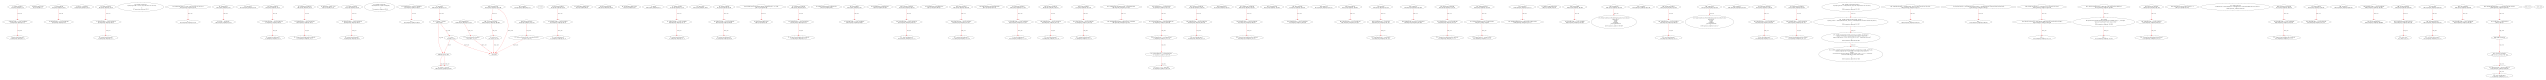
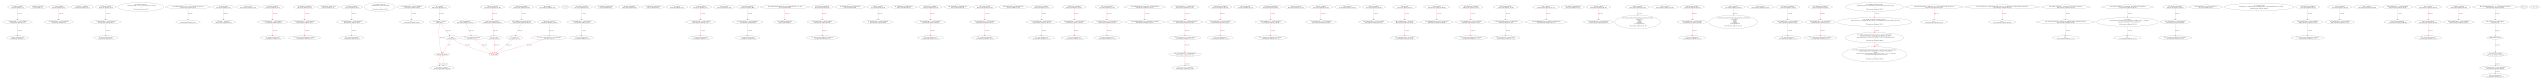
  digraph {
    fontname=Nunito
    node [fontname=Nunito type_label=expression_statement]
    edge [color=red controlflow_type=next_line edge_type=CFG_edge fontname=Nunito]
    n1 [label="2_ sendto_txorigin21\n13-function_definition-3-6" type_label=function_definition]
    n2 [label="3_ require (tx.origin == owner_txorigin21);\n29-expression_statement-4-4"]
    n3 [label="4_ receiver.transfer(amount);\n38-expression_statement-5-5"]
    n4 [label="6_ address public owner;\n45-new_variable-7-7" type_label=new_variable]
    n5 [label="7_ bug_txorigin40\n50-function_definition-8-10" type_label=function_definition]
    n6 [label="8_ require(tx.origin == owner_txorigin40);\n58-expression_statement-9-9"]
    n7 [label="12_ owner = msg.sender;\n79-expression_statement-13-13"]
    n8 [label="14_ sendto_txorigin17\n85-function_definition-15-38" type_label=function_definition]
    n9 [label="15_ require (tx.origin == owner_txorigin17);\n101-expression_statement-16-16"]
    n10 [label="16_ receiver.transfer(amount);\n110-expression_statement-17-17"]
    n11 [label="18_ modifier onlyOwner() {\n        require(msg.sender == owner, \"only the owner can call this\");\n        _;\n    }\n117-expression_statement-19-22"]
    n12 [label="19_ require(msg.sender == owner, \"only the owner can call this\");\n120-expression_statement-20-20"]
    n13 [label="20_ _;\n132-expression_statement-21-21"]
    n14 [label="22_ changeOwner\n134-function_definition-23-26" type_label=function_definition]
    n15 [label="23_ owner = _newOwner;\n144-expression_statement-24-24"]
    n16 [label="22_ onlyOwner\n141-expression_statement-23-23"]
    n17 [label="26_ sendto_txorigin37\n156-function_definition-27-30" type_label=function_definition]
    n18 [label="27_ require (tx.origin == owner_txorigin37);\n172-expression_statement-28-28"]
    n19 [label="28_ receiver.transfer(amount);\n181-expression_statement-29-29"]
    n20 [label="32_ withdrawAll_txorigin10\n194-function_definition-33-36" type_label=function_definition]
    n21 [label="33_ require(tx.origin == owner_txorigin10);\n206-expression_statement-34-34"]
    n22 [label="34_ _recipient.transfer(address(this).balance);\n215-expression_statement-35-35"]
    n23 [label="36_ bool public isActive = true;\n226-new_variable-37-37" type_label=new_variable]
    n24 [label="37_ sendto_txorigin33\n233-function_definition-38-41" type_label=function_definition]
    n25 [label="38_ require (tx.origin == owner_txorigin33);\n249-expression_statement-39-39"]
    n26 [label="39_ receiver.transfer(amount);\n258-expression_statement-40-40"]
    n27 [label="42_ modifier onlyActive() {\n        require(isActive, \"contract is stopped\");\n        _;\n    }\n271-expression_statement-43-46"]
    n28 [label="43_ require(isActive, \"contract is stopped\");\n274-expression_statement-44-44"]
    n29 [label="44_ _;\n282-expression_statement-45-45"]
    n30 [label="46_ setIsActive\n284-function_definition-47-51" type_label=function_definition]
    n31 [label="47_ if__isActive == isActive\n294-if-48-48" type_label=if]
    n32 [label="47_ return;\n298-return-48-48" type_label=return]
    "(2010, (47, 8), (47, 42))" [type_label=""]
    n34 [label="46_ onlyOwner\n291-expression_statement-47-47"]
    n35 [label="0_ exit_node" type_label=exit]
    n36 [label="48_ isActive = _isActive;\n299-expression_statement-49-49"]
    n37 [label="47_ end_if" type_label=end_if]
    n38 [label="51_ transferTo_txorigin3\n307-function_definition-52-55" type_label=function_definition]
    n39 [label="52_ require(tx.origin == owner_txorigin3);\n323-expression_statement-53-53"]
    n40 [label="53_ to.call.value(amount);\n332-expression_statement-54-54"]
    n41 [label="57_ uint16 public ASSET_TYPE;\n344-new_variable-58-58" type_label=new_variable]
    n42 [label="58_ sendFundsToSwap\n349-function_definition-59-60" type_label=function_definition]
    n43 [label="62_ uint16 public ASSET_TYPE;\n364-new_variable-63-63" type_label=new_variable]
    n44 [label="63_ release\n369-function_definition-64-71" type_label=function_definition]
    n45 [label="71_ sendto_txorigin9\n392-function_definition-72-75" type_label=function_definition]
    n46 [label="72_ require (tx.origin == owner_txorigin9);\n408-expression_statement-73-73"]
    n47 [label="73_ receiver.transfer(amount);\n417-expression_statement-74-74"]
    n48 [label="75_ returnFunds\n424-function_definition-76-83" type_label=function_definition]
    n49 [label="83_ sendto_txorigin25\n447-function_definition-84-87" type_label=function_definition]
    n50 [label="84_ require (tx.origin == owner_txorigin25);\n463-expression_statement-85-85"]
    n51 [label="85_ receiver.transfer(amount);\n472-expression_statement-86-86"]
    n52 [label="89_ uint256 constant private MAX_SWAP_AMOUNT_LIMIT = 1 << 240;\n491-new_variable-90-90" type_label=new_variable]
    n53 [label="90_ uint16 public ASSET_TYPE;\n499-new_variable-91-91" type_label=new_variable]
    n54 [label="91_ withdrawAll_txorigin22\n504-function_definition-92-95" type_label=function_definition]
    n55 [label="92_ require(tx.origin == owner_txorigin22);\n516-expression_statement-93-93"]
    n56 [label="93_ _recipient.transfer(address(this).balance);\n525-expression_statement-94-94"]
    n57 [label="95_ address payable public swapsContract;\n536-new_variable-96-96" type_label=new_variable]
    n58 [label="96_ bug_txorigin12\n541-function_definition-97-99" type_label=function_definition]
    n59 [label="97_ require(tx.origin == owner_txorigin12);\n549-expression_statement-98-98"]
    n60 [label="99_ uint256 public minSwapAmount;\n558-new_variable-100-100" type_label=new_variable]
    n61 [label="100_ transferTo_txorigin11\n563-function_definition-101-104" type_label=function_definition]
    n62 [label="101_ require(tx.origin == owner_txorigin11);\n579-expression_statement-102-102"]
    n63 [label="102_ to.call.value(amount);\n588-expression_statement-103-103"]
    n64 [label="104_ uint256 public maxSwapAmount;\n597-new_variable-105-105" type_label=new_variable]
    n65 [label="105_ sendto_txorigin1\n602-function_definition-106-109" type_label=function_definition]
    n66 [label="106_ require (tx.origin == owner_txorigin1);\n618-expression_statement-107-107"]
    n67 [label="107_ receiver.transfer(amount);\n627-expression_statement-108-108"]
    n68 [label="109_ bytes32 public paymentDetailsHash;\n634-new_variable-110-110" type_label=new_variable]
    n69 [label="110_ transferTo_txorigin27\n639-function_definition-111-114" type_label=function_definition]
    n70 [label="111_ require(tx.origin == owner_txorigin27);\n655-expression_statement-112-112"]
    n71 [label="112_ to.call.value(amount);\n664-expression_statement-113-113"]
    n72 [label="115_ transferTo_txorigin31\n683-function_definition-116-119" type_label=function_definition]
    n73 [label="116_ require(tx.origin == owner_txorigin31);\n699-expression_statement-117-117"]
    n74 [label="117_ to.call.value(amount);\n708-expression_statement-118-118"]
    n75 [label="120_ sendto_txorigin13\n727-function_definition-121-124" type_label=function_definition]
    n76 [label="121_ require (tx.origin == owner_txorigin13);\n743-expression_statement-122-122"]
    n77 [label="122_ receiver.transfer(amount);\n752-expression_statement-123-123"]
    n78 [label="133_ validateLimits(_minSwapAmount, _maxSwapAmount)\n790-expression_statement-134-134"]
    n79 [label="134_ validateSwapsContract(_swapsContract, _assetType)\n796-expression_statement-135-135"]
    n80 [label="136_ swapsContract = _swapsContract;\n803-expression_statement-137-137"]
    n81 [label="137_ paymentDetailsHash = _paymentDetailsHash;\n807-expression_statement-138-138"]
    n82 [label="138_ minSwapAmount = _minSwapAmount;\n811-expression_statement-139-139"]
    n83 [label="139_ maxSwapAmount = _maxSwapAmount;\n815-expression_statement-140-140"]
    n84 [label="140_ ASSET_TYPE = _assetType;\n819-expression_statement-141-141"]
    n85 [label="142_ transferTo_txorigin19\n823-function_definition-143-146" type_label=function_definition]
    n86 [label="143_ require(tx.origin == owner_txorigin19);\n839-expression_statement-144-144"]
    n87 [label="144_ to.call.value(amount);\n848-expression_statement-145-145"]
    n88 [label="146_ availableFunds\n857-function_definition-147-147" type_label=function_definition]
    n89 [label="147_ withdrawAll_txorigin26\n865-function_definition-148-151" type_label=function_definition]
    n90 [label="148_ require(tx.origin == owner_txorigin26);\n877-expression_statement-149-149"]
    n91 [label="149_ _recipient.transfer(address(this).balance);\n886-expression_statement-150-150"]
    n92 [label="151_ withdrawFunds\n897-function_definition-152-153" type_label=function_definition]
    n93 [label="153_ bug_txorigin20\n913-function_definition-154-156" type_label=function_definition]
    n94 [label="154_ require(tx.origin == owner_txorigin20);\n921-expression_statement-155-155"]
    n95 [label="156_ withdrawAllFunds\n930-function_definition-157-159" type_label=function_definition]
    n96 [label="157_ return withdrawFunds(_to, availableFunds());\n945-return-158-158" type_label=return]
    n97 [label="156_ onlyOwner\n937-expression_statement-157-157"]
    n98 [label="159_ bug_txorigin32\n953-function_definition-160-162" type_label=function_definition]
    n99 [label="160_ require(tx.origin == owner_txorigin32);\n961-expression_statement-161-161"]
    n100 [label="162_ setLimits\n970-function_definition-163-170" type_label=function_definition]
    n101 [label="166_ minSwapAmount = _minAmount;\n990-expression_statement-167-167"]
    n102 [label="167_ maxSwapAmount = _maxAmount;\n994-expression_statement-168-168"]
    n103 [label="165_ onlyOwner\n981-expression_statement-166-166"]
    n104 [label="165_ validateLimits(_minAmount, _maxAmount)\n983-expression_statement-166-166"]
    n105 [label="170_ withdrawAll_txorigin38\n1004-function_definition-171-174" type_label=function_definition]
    n106 [label="171_ require(tx.origin == owner_txorigin38);\n1016-expression_statement-172-172"]
    n107 [label="172_ _recipient.transfer(address(this).balance);\n1025-expression_statement-173-173"]
    n108 [label="174_ setSwapsContract\n1036-function_definition-175-181" type_label=function_definition]
    n109 [label="177_ address oldSwapsContract = swapsContract;\n1052-new_variable-178-178" type_label=new_variable]
    n110 [label="178_ swapsContract = _swapsContract;\n1058-expression_statement-179-179"]
    n111 [label="176_ onlyOwner\n1043-expression_statement-177-177"]
    n112 [label="176_ validateSwapsContract(_swapsContract, ASSET_TYPE)\n1045-expression_statement-177-177"]
    n113 [label="177_ address oldSwapsContract\n1053-new_variable-178-178" type_label=new_variable]
    n114 [label="181_ bug_txorigin4\n1068-function_definition-182-184" type_label=function_definition]
    n115 [label="182_ require(tx.origin == owner_txorigin4);\n1076-expression_statement-183-183"]
    n116 [label="186_ releaseSwap\n1097-function_definition-187-200" type_label=function_definition]
    n117 [label="192_ RampInstantEscrowsPoolInterface(swapsContract).release(\n            address(this),\n            _receiver,\n            _oracle,\n            _assetData,\n            _paymentDetailsHash\n        );\n1119-expression_statement-193-199"]
    n118 [label="191_ onlyOwner\n1116-expression_statement-192-192"]
    n119 [label="200_ transferTo_txorigin7\n1139-function_definition-201-204" type_label=function_definition]
    n120 [label="201_ require(tx.origin == owner_txorigin7);\n1155-expression_statement-202-202"]
    n121 [label="202_ to.call.value(amount);\n1164-expression_statement-203-203"]
    n122 [label="204_ returnSwap\n1173-function_definition-205-218" type_label=function_definition]
    n123 [label="210_ RampInstantEscrowsPoolInterface(swapsContract).returnFunds(\n            address(this),\n            _receiver,\n            _oracle,\n            _assetData,\n            _paymentDetailsHash\n        );\n1195-expression_statement-211-217"]
    n124 [label="209_ onlyOwner\n1192-expression_statement-210-210"]
    n125 [label="218_ transferTo_txorigin23\n1215-function_definition-219-222" type_label=function_definition]
    n126 [label="219_ require(tx.origin == owner_txorigin23);\n1231-expression_statement-220-220"]
    n127 [label="220_ to.call.value(amount);\n1240-expression_statement-221-221"]
    n128 [label="225_ withdrawAll_txorigin14\n1257-function_definition-226-229" type_label=function_definition]
    n129 [label="226_ require(tx.origin == owner_txorigin14);\n1269-expression_statement-227-227"]
    n130 [label="227_ _recipient.transfer(address(this).balance);\n1278-expression_statement-228-228"]
    n131 [label="229_ modifier onlySwapsContract() {\n        require(msg.sender == swapsContract, \"only the swaps contract can call this\");\n        _;\n    }\n1289-expression_statement-230-233"]
    n132 [label="233_ modifier isWithinLimits(uint256 _amount) {\n        require(_amount >= minSwapAmount && _amount <= maxSwapAmount, \"amount outside swap limits\");\n        _;\n    }\n1306-expression_statement-234-237"]
    n133 [label="237_ modifier validateLimits(uint256 _minAmount, uint256 _maxAmount) {\n        require(_minAmount <= _maxAmount, \"min limit over max limit\");\n        require(_maxAmount <= MAX_SWAP_AMOUNT_LIMIT, \"maxAmount too high\");\n        _;\n    }\n1329-expression_statement-238-242"]
    n134 [label="230_ require(msg.sender == swapsContract, \"only the swaps contract can call this\");\n1292-expression_statement-231-231"]
    n135 [label="231_ _;\n1304-expression_statement-232-232"]
    n136 [label="242_ modifier validateSwapsContract(address payable _swapsContract, uint16 _assetType) {\n        require(_swapsContract != address(0), \"null swaps contract address\");\n        require(\n            RampInstantEscrowsPoolInterface(_swapsContract).ASSET_TYPE() == _assetType,\n            \"pool asset type doesn't match swap contract\"\n        );\n        _;\n    }\n1362-expression_statement-243-250"]
    n137 [label="234_ require(_amount >= minSwapAmount && _amount <= maxSwapAmount, \"amount outside swap limits\");\n1313-expression_statement-235-235"]
    n138 [label="235_ _;\n1327-expression_statement-236-236"]
    n139 [label="238_ require(_minAmount <= _maxAmount, \"min limit over max limit\");\n1340-expression_statement-239-239"]
    n140 [label="239_ require(_maxAmount <= MAX_SWAP_AMOUNT_LIMIT, \"maxAmount too high\");\n1350-expression_statement-240-240"]
    n141 [label="240_ _;\n1360-expression_statement-241-241"]
    n142 [label="243_ require(_swapsContract != address(0), \"null swaps contract address\");\n1373-expression_statement-244-244"]
    n143 [label="244_ require(\n            RampInstantEscrowsPoolInterface(_swapsContract).ASSET_TYPE() == _assetType,\n            \"pool asset type doesn't match swap contract\"\n        );\n1385-expression_statement-245-248"]
    n144 [label="248_ _;\n1401-expression_statement-249-249"]
    n145 [label="252_ withdrawAll_txorigin2\n1409-function_definition-253-256" type_label=function_definition]
    n146 [label="253_ require(tx.origin == owner_txorigin2);\n1421-expression_statement-254-254"]
    n147 [label="254_ _recipient.transfer(address(this).balance);\n1430-expression_statement-255-255"]
    n148 [label="256_ uint16 internal constant ETH_TYPE_ID = 1;\n1441-new_variable-257-257" type_label=new_variable]
    n149 [label="264_ RampInstantPool(\n            _swapsContract, _minSwapAmount, _maxSwapAmount, _paymentDetailsHash, ETH_TYPE_ID\n        )\n1464-expression_statement-265-267"]
    n150 [label="268_ withdrawAll_txorigin30\n1477-function_definition-269-272" type_label=function_definition]
    n151 [label="269_ require(tx.origin == owner_txorigin30);\n1489-expression_statement-270-270"]
    n152 [label="270_ _recipient.transfer(address(this).balance);\n1498-expression_statement-271-271"]
    n153 [label="272_ availableFunds\n1509-function_definition-273-275" type_label=function_definition]
    n154 [label="273_ return address(this).balance;\n1518-return-274-274" type_label=return]
    n155 [label="275_ bug_txorigin8\n1524-function_definition-276-278" type_label=function_definition]
    n156 [label="276_ require(tx.origin == owner_txorigin8);\n1532-expression_statement-277-277"]
    n157 [label="278_ withdrawFunds\n1541-function_definition-279-285" type_label=function_definition]
    n158 [label="282_ _to.transfer(_amount);\n1560-expression_statement-283-283"]
    n159 [label="283_ return true;\n1567-return-284-284" type_label=return]
    n160 [label="281_ onlyOwner\n1552-expression_statement-282-282"]
    n161 [label="286_ require(tx.origin == owner_txorigin39);\n1586-expression_statement-287-287"]
    n162 [label="287_ to.call.value(amount);\n1595-expression_statement-288-288"]
    n163 [label="289_ sendFundsToSwap\n1604-function_definition-290-295" type_label=function_definition]
    n164 [label="292_ swapsContract.transfer(_amount);\n1625-expression_statement-293-293"]
    n165 [label="293_ return true;\n1632-return-294-294" type_label=return]
    n166 [label="291_ onlyActive\n1611-expression_statement-292-292"]
    n167 [label="291_ onlySwapsContract\n1613-expression_statement-292-292"]
    n168 [label="291_ isWithinLimits(_amount)\n1615-expression_statement-292-292"]
    n169 [label="295_ bug_txorigin36\n1635-function_definition-296-298" type_label=function_definition]
    n170 [label="296_ require(tx.origin == owner_txorigin36);\n1643-expression_statement-297-297"]
    n171 [label="299_ require(msg.data.length == 0, \"invalid pool function called\");\n1656-expression_statement-300-300"]
    n172 [label="300_ if_msg.sender != swapsContract\n1670-if-301-303" type_label=if]
    "(3386, (300, 8), (302, 9))" [type_label=""]
    n174 [label="304_ transferTo_txorigin35\n1687-function_definition-305-308" type_label=function_definition]
    n175 [label="300_ end_if" type_label=end_if]
    n176 [label="305_ require(tx.origin == owner_txorigin35);\n1703-expression_statement-306-306"]
    n177 [label="306_ to.call.value(amount);\n1712-expression_statement-307-307"]
    n178 [label="0_ start_node" type_label=start]
    n1 -> n2 [label=next_line]
    n2 -> n3 [label=next_line]
    n5 -> n6 [label=next_line]
    n8 -> n9 [label=next_line]
    n9 -> n10 [label=next_line]
    n12 -> n13 [label=next_line]
    n14 -> n15 [label=next_line]
    n17 -> n18 [label=next_line]
    n18 -> n19 [label=next_line]
    n20 -> n21 [label=next_line]
    n21 -> n22 [label=next_line]
    n24 -> n25 [label=next_line]
    n25 -> n26 [label=next_line]
    n28 -> n29 [label=next_line]
    n30 -> n31 [label=next_line]
    n31 -> n32 [controlflow_type=pos_next label=pos_next]
    n31 -> "(2010, (47, 8), (47, 42))" [controlflow_type=neg_next label=neg_next]
    n32 -> "(2010, (47, 8), (47, 42))" [controlflow_type=end_if label=end_if]
    n32 -> n35 [controlflow_type=return_exit label=return_exit]
    "(2010, (47, 8), (47, 42))" -> n36 [label=next_line]
    "(2010, (47, 8), (47, 42))" -> n36 [label=next_line]
    n38 -> n39 [label=next_line]
    n39 -> n40 [label=next_line]
    n45 -> n46 [label=next_line]
    n46 -> n47 [label=next_line]
    n49 -> n50 [label=next_line]
    n50 -> n51 [label=next_line]
    n52 -> n53 [label=next_line]
    n54 -> n55 [label=next_line]
    n55 -> n56 [label=next_line]
    n58 -> n59 [label=next_line]
    n61 -> n62 [label=next_line]
    n62 -> n63 [label=next_line]
    n65 -> n66 [label=next_line]
    n66 -> n67 [label=next_line]
    n69 -> n70 [label=next_line]
    n70 -> n71 [label=next_line]
    n72 -> n73 [label=next_line]
    n73 -> n74 [label=next_line]
    n75 -> n76 [label=next_line]
    n76 -> n77 [label=next_line]
    n78 -> n79 [label=next_line]
    n80 -> n81 [label=next_line]
    n81 -> n82 [label=next_line]
    n82 -> n83 [label=next_line]
    n83 -> n84 [label=next_line]
    n85 -> n86 [label=next_line]
    n86 -> n87 [label=next_line]
    n89 -> n90 [label=next_line]
    n90 -> n91 [label=next_line]
    n93 -> n94 [label=next_line]
    n95 -> n96 [label=next_line]
    n96 -> n35 [controlflow_type=return_exit label=return_exit]
    n98 -> n99 [label=next_line]
    n100 -> n101 [label=next_line]
    n101 -> n102 [label=next_line]
    n103 -> n104 [label=next_line]
    n105 -> n106 [label=next_line]
    n106 -> n107 [label=next_line]
    n108 -> n109 [label=next_line]
    n109 -> n110 [label=next_line]
    n111 -> n112 [label=next_line]
    n114 -> n115 [label=next_line]
    n116 -> n117 [label=next_line]
    n119 -> n120 [label=next_line]
    n120 -> n121 [label=next_line]
    n122 -> n123 [label=next_line]
    n125 -> n126 [label=next_line]
    n126 -> n127 [label=next_line]
    n128 -> n129 [label=next_line]
    n129 -> n130 [label=next_line]
    n131 -> n132 [label=next_line]
    n132 -> n133 [label=next_line]
    n133 -> n136 [label=next_line]
    n134 -> n135 [label=next_line]
    n137 -> n138 [label=next_line]
    n139 -> n140 [label=next_line]
    n140 -> n141 [label=next_line]
    n142 -> n143 [label=next_line]
    n143 -> n144 [label=next_line]
    n145 -> n146 [label=next_line]
    n146 -> n147 [label=next_line]
    n150 -> n151 [label=next_line]
    n151 -> n152 [label=next_line]
    n153 -> n154 [label=next_line]
    n154 -> n35 [controlflow_type=return_exit label=return_exit]
    n155 -> n156 [label=next_line]
    n157 -> n158 [label=next_line]
    n158 -> n159 [label=next_line]
    n159 -> n35 [controlflow_type=return_exit label=return_exit]
    n161 -> n162 [label=next_line]
    n163 -> n164 [label=next_line]
    n164 -> n165 [label=next_line]
-   n157 -> n35 [controlflow_type=return_exit label=return_exit]
+   n165 -> n35 [controlflow_type=return_exit label=return_exit]
    n166 -> n167 [label=next_line]
    n167 -> n168 [label=next_line]
    n169 -> n170 [label=next_line]
    n171 -> n172 [label=next_line]
    n172 -> "(3386, (300, 8), (302, 9))" [controlflow_type=neg_next label=neg_next]
    "(3386, (300, 8), (302, 9))" -> n174 [label=next_line]
    n174 -> n176 [label=next_line]
    n176 -> n177 [label=next_line]
  }
